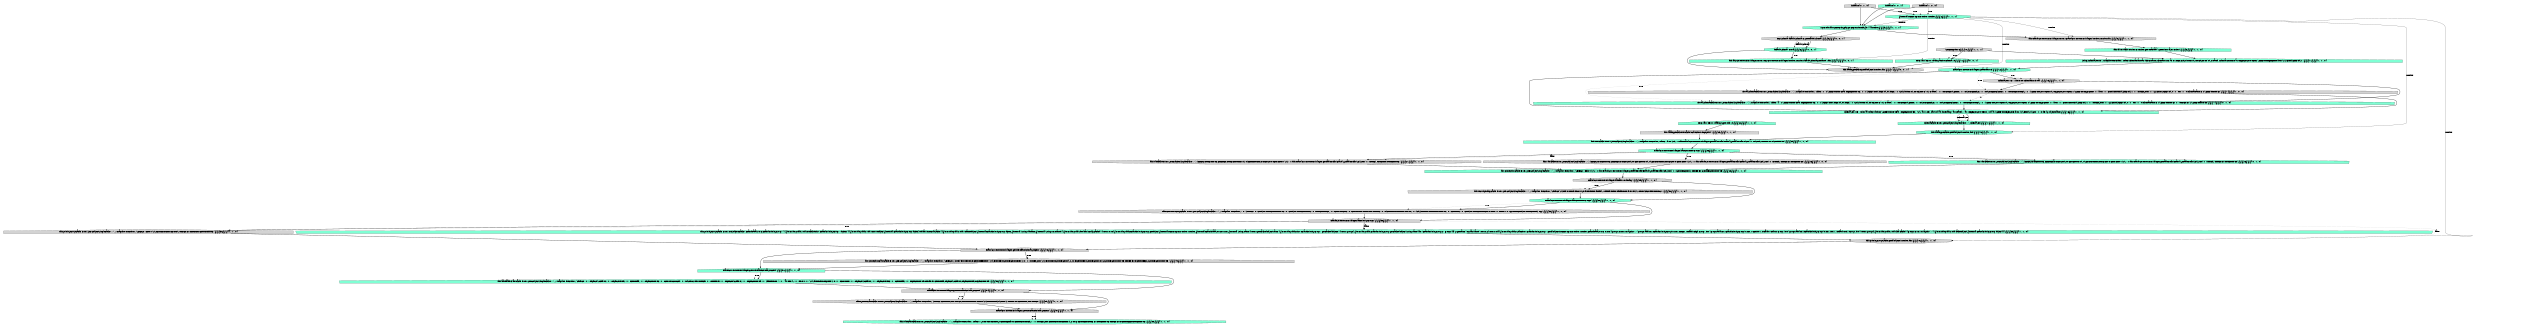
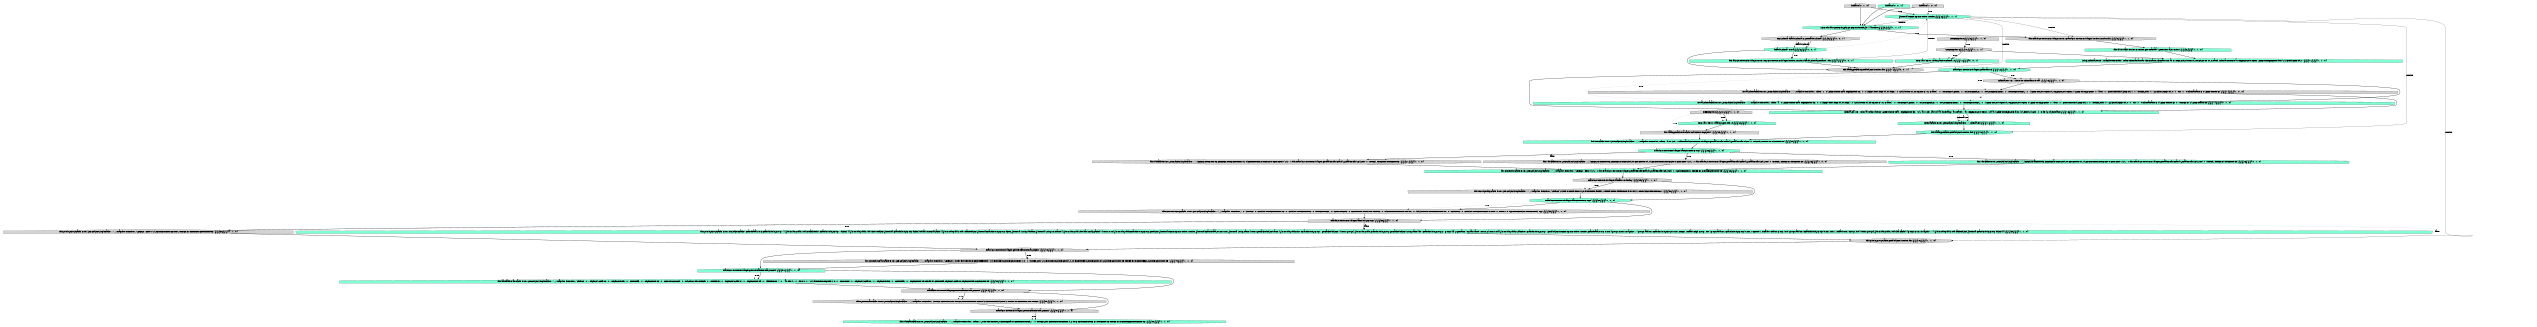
  digraph {
    node [fillcolor=lightgrey shape=house style=filled]
    edge [style=bold]
    n1 [fillcolor=aquamarine label="@NotNull DBRProgressMonitor monitor@@@2@@@['1', '1', '1']" shape=octagon]
    n2 [label="this.exasolCurrentUserPrivileges = new ExasolCurrentUserPrivileges(monitor,session,this)@@@5@@@['1', '1', '0']" shape=octagon]
    n3 [label="this.priorityGroupCache.getAllObjects(monitor,this)@@@76@@@['1', '1', '0']" shape=octagon]
    n4 [label="this.dataTypeCache.getAllObjects(monitor,this)@@@14@@@['0', '0', '1']" shape=octagon]
    n5 [fillcolor=aquamarine label="super.edu.fdu.CPPDG.tinypdg.pe.ExpressionInfo@91444monitor@@@3@@@['1', '1', '1']" shape=octagon]
    n6 [fillcolor=aquamarine label="this.db2CurrentUserPrivileges = new DB2CurrentUserPrivileges(monitor,session,defaultSchema.getName(),this)@@@7@@@['0', '0', '1']"]
    n7 [fillcolor=aquamarine label="this.dataTypeCache.getAllObjects(monitor,this)@@@19@@@['1', '1', '0']" shape=octagon]
    n8 [fillcolor=aquamarine label="this.driverMajorVersion = session.getMetaData().getDriverMajorVersion()@@@6@@@['1', '1', '0']"]
    n9 [label="exasolCurrentUserPrivileges.getUserHasDictionaryAccess()@@@78@@@['1', '1', '0']"]
    n10 [label="DB2Schema defaultSchema = getDefaultSchema()@@@5@@@['0', '0', '1']" shape=octagon]
    n11 [fillcolor=aquamarine label="this.userCache = new JDBCObjectSimpleCache<>(,\"/*snapshot execution*/ select * from SYS.\" + this.exasolCurrentUserPrivileges.getTablePrefix(ExasolSysTablePrefix.USER) + \"_USERS ORDER BY USER_NAME\")@@@25@@@['1', '1', '0']"]
    n12 [label="this.systemGrantCache = new JDBCObjectSimpleCache<>(,\"/*snapshot execution*/ SELECT GRANTEE,PRIVILEGE,ADMIN_OPTION FROM SYS.EXA_DBA_SYS_PRIVS ORDER BY GRANTEE,PRIVILEGE\")@@@85@@@['1', '1', '0']" shape=octagon]
    n13 [label="exasolCurrentUserPrivileges.getUserHasDictionaryAccess()@@@87@@@['1', '1', '0']"]
    n14 [fillcolor=aquamarine label="this.roleGrantCache = new JDBCObjectSimpleCache<>(,\"/*snapshot execution*/ select r.*,p.ADMIN_OPTION,p.GRANTEE from EXA_DBA_ROLES r \" + \"INNER JOIN EXA_DBA_ROLE_PRIVS p ON p.GRANTED_ROLE = r.ROLE_NAME ORDER BY P.GRANTEE,R.ROLE_NAME\")@@@88@@@['1', '1', '0']" shape=octagon]
    n15 [fillcolor=aquamarine label="LOG.warn(\"Error reading active schema\",e)@@@11@@@['0', '0', '1']"]
    n16 [fillcolor=aquamarine label="this.priorityGroupCache = new DBSObjectCache<ExasolDataSource,ExasolPriorityGroup>(){@Override public void setCache(List<ExasolPriorityGroup> objects){}@Override public void removeObject(@NotNull ExasolPriorityGroup object,boolean resetFullCache){}@Override public void renameObject(@NotNull ExasolPriorityGroup object,@NotNull String oldName,@NotNull String newName){}@Override public boolean isFullyCached(){return true}@Override public ExasolPriorityGroup getObject(@NotNull DBRProgressMonitor monitor,@NotNull ExasolDataSource owner,@NotNull String name){return getCachedObject(name)}@Override public List<ExasolPriorityGroup> getCachedObjects(){return groups}@Override public ExasolPriorityGroup getCachedObject(String name){for (ExasolPriorityGroup p : groups){if (p.getName().equals(name)) return p}return null}@Override public Collection<ExasolPriorityGroup> getAllObjects(DBRProgressMonitor monitor,ExasolDataSource owner){groups = new ArrayList<>()groups.add(new ExasolPriorityGroup(owner,\"HIGH\",\"Default High Group\",900))groups.add(new ExasolPriorityGroup(owner,\"MEDIUM\",\"Default Medium Group\",900))groups.add(new ExasolPriorityGroup(owner,\"LOW\",\"Default LOW Group\",900))return groups}@Override public void clearCache(){groups = new ArrayList<>()}@Override public void cacheObject(@NotNull ExasolPriorityGroup object){}}@@@39@@@['1', '1', '0']"]
    n17 [fillcolor=aquamarine label="this.baseTableGrantCache = new JDBCObjectSimpleCache<>(,\"/*snapshot execution*/ SELECT \" + \" OBJECT_SCHEMA,\" + \" OBJECT_TYPE,\" + \" GRANTEE,\" + \" OBJECT_NAME,\" + \" GROUP_CONCAT(\" + \" DISTINCT PRIVILEGE\" + \" ORDER BY\" + \" OBJECT_SCHEMA,\" + \" OBJECT_NAME\" + \" SEPARATOR '|'\" + \" ) as PRIVS \" + \" FROM\" + \" SYS.EXA_DBA_OBJ_PRIVS P\" + \" GROUP BY\" + \" OBJECT_SCHEMA,\" + \" OBJECT_TYPE,\" + \" GRANTEE,\" + \" OBJECT_NAME ORDER BY GRANTEE,OBJECT_SCHEMA,OBJECT_TYPE,OBJECT_NAME\")@@@82@@@['1', '1', '0']"]
    n18 [label="exasolCurrentUserPrivileges.getUserHasDictionaryAccess()@@@84@@@['1', '1', '0']"]
    n19 [fillcolor=aquamarine label="this.connectionCache = new JDBCObjectSimpleCache<>(,\"/*snapshot execution*/ SELECT * FROM SYS.\" + this.exasolCurrentUserPrivileges.getTablePrefix(ExasolSysTablePrefix.SESSION) + \"_CONNECTIONS ORDER BY CONNECTION_NAME\")@@@28@@@['1', '1', '0']"]
    n20 [label="exasolCurrentUserPrivileges.hasPasswordPolicy()@@@29@@@['1', '1', '0']" shape=octagon]
    n21 [label="this.securityPolicyCache = new JDBCObjectSimpleCache<>(,\"/*snapshot execution*/ SELECT SYSTEM_VALUE FROM sys.EXA_PARAMETERS WHERE PARAMETER_NAME = 'PASSWORD_SECURITY_POLICY'\")@@@30@@@['1', '1', '0']"]
    n22 [fillcolor=aquamarine label="exasolCurrentUserPrivileges.hasConsumerGroups()@@@32@@@['1', '1', '0']" shape=octagon]
    n23 [fillcolor=aquamarine label="String schemaSQL = \"/*snapshot execution*/ select schema_name as object_name,schema_owner as OWNER,CAST(NULL AS TIMESTAMP) AS created, schema_comment as OBJECT_COMMENT, SCHEMA_OBJECT_ID from SYS.EXA_SCHEMAS s \"@@@11@@@['1', '1', '0']"]
+   n24 [label="SQLException e@@@8@@@['1', '1', '0']"]
    n25 [label="SQLException e@@@10@@@['1', '1', '1']" shape=octagon]
    n26 [label="virtualSchemaCache = new JDBCObjectSimpleCache<>(,\"/*snapshot execution*/ select\" + \" s.SCHEMA_NAME as OBJECT_NAME,\" + \" s.SCHEMA_OWNER AS OWNER,\" + \"CAST(NULL AS TIMESTAMP) AS created, \" + \" ADAPTER_SCRIPT,\" + \" LAST_REFRESH,\" + \" LAST_REFRESH_BY,\" + \" ADAPTER_NOTES,\" + \" SCHEMA_COMMENT AS OBJECT_COMMENT, s.SCHEMA_OBJECT_ID\" + \" from\" + \" EXA_VIRTUAL_SCHEMAS s\" + \" INNER JOIN\" + \" sys.EXA_SCHEMAS o\" + \" ON\" + \" o.schema_name = s.SCHEMA_NAME\")@@@14@@@['1', '0', '0']"]
    n27 [fillcolor=aquamarine label="schemaSQL += \" union all select distinct SCHEMA_NAME as \"OBJECT_NAME\", 'SYS' as owner, cast(null as timestamp) as created, '' as \"OBJECT_COMMENT\", null as SCHEMA_OBJECT_ID from SYS.EXA_SYSCAT \" + \"order by object_name\"@@@16@@@['1', '1', '0']"]
    n28 [fillcolor=aquamarine label="virtualSchemaCache = new JDBCObjectSimpleCache<>(,\"/*snapshot execution*/ select\" + \" s.SCHEMA_NAME as OBJECT_NAME,\" + \" s.SCHEMA_OWNER AS OWNER,\" + \"CAST(NULL AS TIMESTAMP) AS created, \" + \" ADAPTER_SCRIPT,\" + \" LAST_REFRESH,\" + \" LAST_REFRESH_BY,\" + \" ADAPTER_NOTES,\" + \" SCHEMA_COMMENT AS OBJECT_COMMENT, s.SCHEMA_OBJECT_ID\" + \" from\" + \" EXA_VIRTUAL_SCHEMAS s\" + \" INNER JOIN\" + \" sys.EXA_SCHEMAS o\" + \" ON\" + \" o.schema_name = s.SCHEMA_NAME\" + \" ORDER BY S.SCHEMA_NAME\")@@@14@@@['0', '1', '0']"]
    n29 [fillcolor=aquamarine label="schemaCache = new JDBCObjectSimpleCache<>(,schemaSQL)@@@17@@@['1', '1', '0']"]
    n30 [label="this.connectionGrantCache = new JDBCObjectSimpleCache<>(,\"/*snapshot execution*/ SELECT c.*,P.ADMIN_OPTION,P.GRANTEE FROM SYS.EXA_DBA_CONNECTION_PRIVS P \" + \"INNER JOIN SYS.EXA_DBA_CONNECTIONS C on P.GRANTED_CONNECTION = C.CONNECTION_NAME ORDER BY P.GRANTEE,C.CONNECTION_NAME \")@@@79@@@['1', '1', '0']"]
    n31 [fillcolor=aquamarine label="exasolCurrentUserPrivileges.getUserHasDictionaryAccess()@@@81@@@['1', '1', '0']"]
    n32 [label="exasolCurrentUserPrivileges.hasPriorityGroups()@@@35@@@['1', '1', '0']"]
    n33 [label="this.consumerGroupCache = new JDBCObjectSimpleCache<>(,\"/*snapshot execution*/ \" + \"SELECT\" + \"CONSUMER_GROUP_NAME,\" + \"CONSUMER_GROUP_ID,\" + \"PRECEDENCE,\" + \"CPU_WEIGHT,\" + \"GROUP_TEMP_DB_RAM_LIMIT,\" + \"USER_TEMP_DB_RAM_LIMIT,\" + \"SESSION_TEMP_DB_RAM_LIMIT,\" + \"CREATED,\" + \"CONSUMER_GROUP_COMMENT\" + \"FROM\" + \"sys.EXA_CONSUMER_GROUPS ecg\")@@@33@@@['1', '1', '0']" shape=octagon]
    n34 [label="this.priorityGroupCache = new JDBCObjectSimpleCache<>(,\"/*snapshot execution*/ SELECT * FROM SYS.EXA_PRIORITY_GROUPS ORDER BY PRIORITY_GROUP_NAME\")@@@36@@@['1', '1', '0']"]
    n35 [fillcolor=aquamarine label="exasolCurrentUserPrivileges.getatLeastV6()@@@12@@@['1', '1', '0']" shape=octagon]
    n36 [fillcolor=aquamarine label="defaultSchema != null@@@6@@@['0', '0', '1']" shape=octagon]
    n37 [fillcolor=aquamarine label="exasolCurrentUserPrivileges.hasConsumerGroups()@@@26@@@['1', '1', '0']" shape=octagon]
    n38 [label="this.roleCache = new JDBCObjectSimpleCache<>(,\"SELECT ROLE_NAME,CREATED,ROLE_CONSUMER_GROUP AS USER_PRIORITY,ROLE_COMMENT FROM SYS.\" + this.exasolCurrentUserPrivileges.getTablePrefix(ExasolSysTablePrefix.SESSION) + \"_ROLES ORDER BY ROLE_NAME\")@@@26@@@['1', '0', '0']" shape=octagon]
    n39 [label="this.roleCache = new JDBCObjectSimpleCache<>(,\"SELECT ROLE_NAME,CREATED,ROLE_PRIORITY AS USER_PRIORITY,ROLE_COMMENT FROM SYS.\" + this.exasolCurrentUserPrivileges.getTablePrefix(ExasolSysTablePrefix.SESSION) + \"_ROLES ORDER BY ROLE_NAME\")@@@27@@@['1', '1', '0']" shape=octagon]
    n40 [fillcolor=aquamarine label="this.roleCache = new JDBCObjectSimpleCache<>(,\"SELECT ROLE_NAME,CREATED,ROLE_CONSUMER_GROUP AS USER_PRIORITY,ROLE_COMMENT FROM SYS.\" + this.exasolCurrentUserPrivileges.getTablePrefix(ExasolSysTablePrefix.SESSION) + \"_ROLES ORDER BY ROLE_NAME\")@@@26@@@['0', '1', '0']"]
    n41 [label="schemaSQL += \" where not schema_is_virtual \"@@@13@@@['1', '1', '0']" shape=octagon]
    n42 [fillcolor=aquamarine label="LOG.warn(\"Error reading types info\",e)@@@22@@@['1', '1', '0']"]
    n43 [label="this.dataTypeCache.setCache(Collections.emptyList())@@@23@@@['1', '1', '0']"]
    n44 [label="initialize['1', '0', '0']"]
    n45 [label="initialize['0', '1', '0']"]
+   n46 [label="DBException e@@@21@@@['1', '1', '0']"]
    n47 [fillcolor=aquamarine label="initialize['0', '0', '1']"]
    n1 -> n2 [label=monitor style=solid]
    n1 -> n3 [label=monitor style=solid]
    n1 -> n4 [label=monitor style=solid]
    n1 -> n5 [label=monitor style=solid]
    n1 -> n6 [label=monitor style=solid]
    n1 -> n7 [label=monitor style=solid]
    n2 -> n8
    n3 -> n9
    n5 -> n2
    n5 -> n10
    n6 -> n4
    n7 -> n11
    n8 -> n23
    n9 -> n30 [label=true style=dotted]
    n9 -> n30
    n9 -> n31
    n10 -> n36 [label=defaultSchema style=solid]
    n10 -> n36
    n11 -> n37
    n12 -> n13
    n13 -> n14 [label=true style=dotted]
    n13 -> n14
    n15 -> n4
    n16 -> n3
    n17 -> n18
    n18 -> n12
    n18 -> n12 [label=true style=dotted]
    n18 -> n13
    n19 -> n20
    n20 -> n21
    n20 -> n21 [label=true style=dotted]
    n20 -> n22
    n21 -> n22
    n22 -> n32
    n22 -> n33
    n22 -> n33 [label=true style=dotted]
    n23 -> n35
+   n24 -> n25
+   n24 -> n25 [label=true style=dotted]
    n25 -> n15 [label=true style=dotted]
    n25 -> n15
    n25 -> n23
    n26 -> n27
    n26 -> n28 [label=0 style=dashed]
    n27 -> n29
    n27 -> n29 [label=schemaSQL style=solid]
    n28 -> n27
    n29 -> n7
    n30 -> n31
    n31 -> n17
    n31 -> n17 [label=true style=dotted]
    n31 -> n18
    n32 -> n3 [label=false style=dotted]
    n32 -> n16 [label=false style=dotted]
    n32 -> n16
    n32 -> n34
    n32 -> n34 [label=true style=dotted]
    n33 -> n32
    n34 -> n9
    n35 -> n26 [label=true style=dotted]
    n35 -> n27
    n35 -> n28 [label=true style=dotted]
    n35 -> n41 [label=true style=dotted]
    n35 -> n41
    n36 -> n4
    n36 -> n6
    n36 -> n6 [label=true style=dotted]
    n37 -> n38 [label=true style=dotted]
    n37 -> n38
    n37 -> n39
    n37 -> n39 [label=false style=dotted]
    n37 -> n40
    n37 -> n40 [label=true style=dotted]
    n38 -> n19
    n39 -> n19
    n40 -> n19
    n41 -> n26
    n41 -> n28
    n42 -> n43
    n43 -> n11
    n44 -> n1 [label=true style=solid]
    n44 -> n5
    n45 -> n1 [label=true]
    n45 -> n5
-   n47 -> n1 [label=true style=dotted]
+   n46 -> n42 [label=true style=dotted]
+   n46 -> n42
+   n46 -> n43 [label=true style=dotted]
+   n36 -> n1 [label=true style=dotted]
    n47 -> n5
  }
